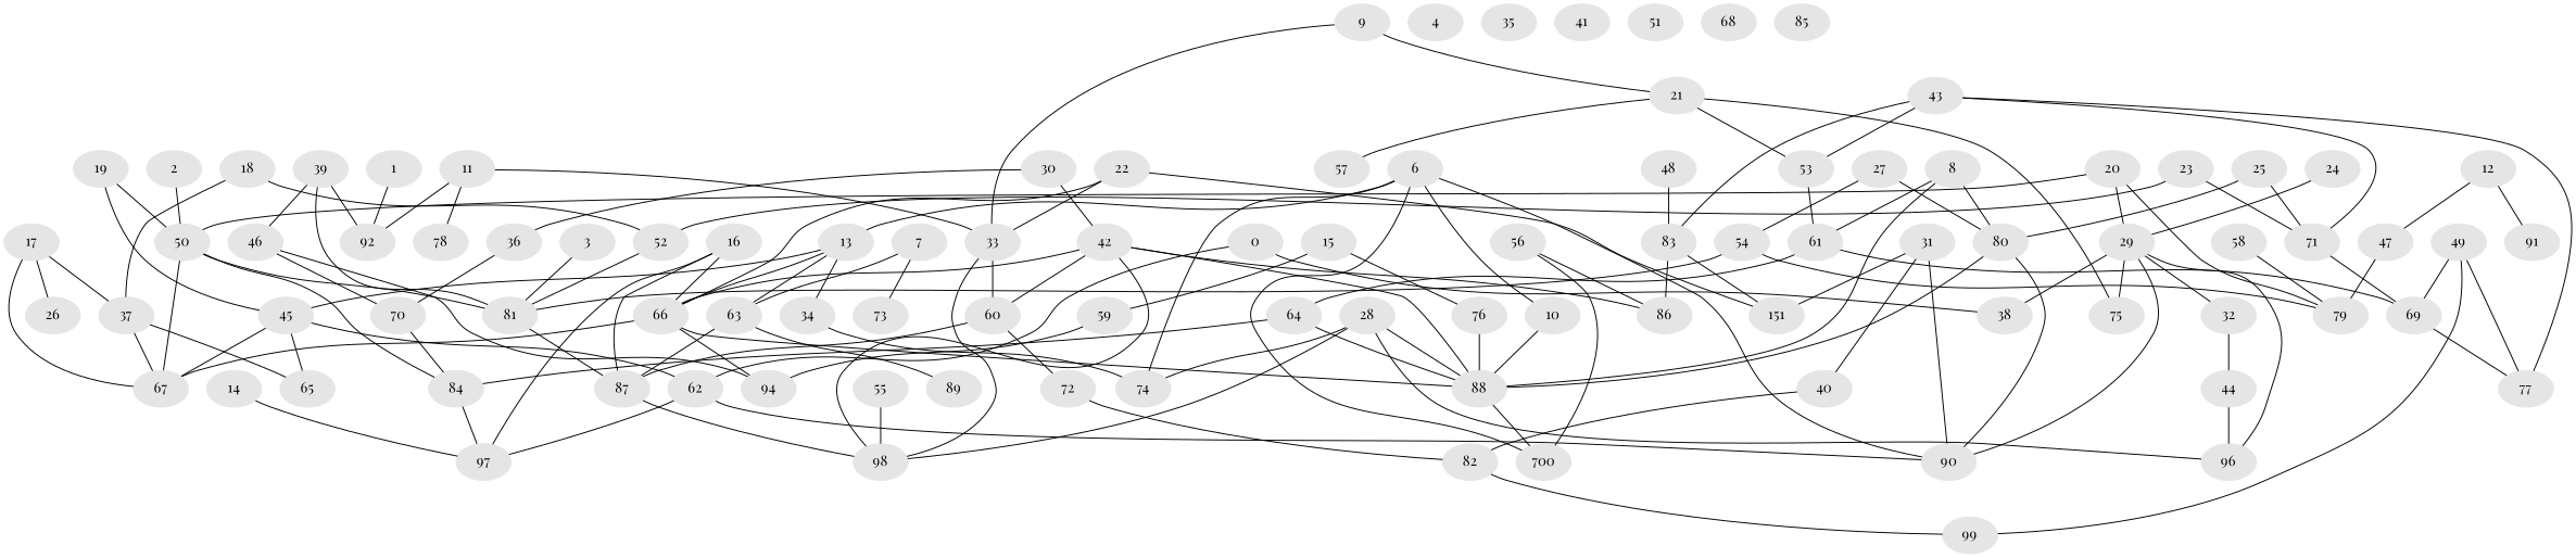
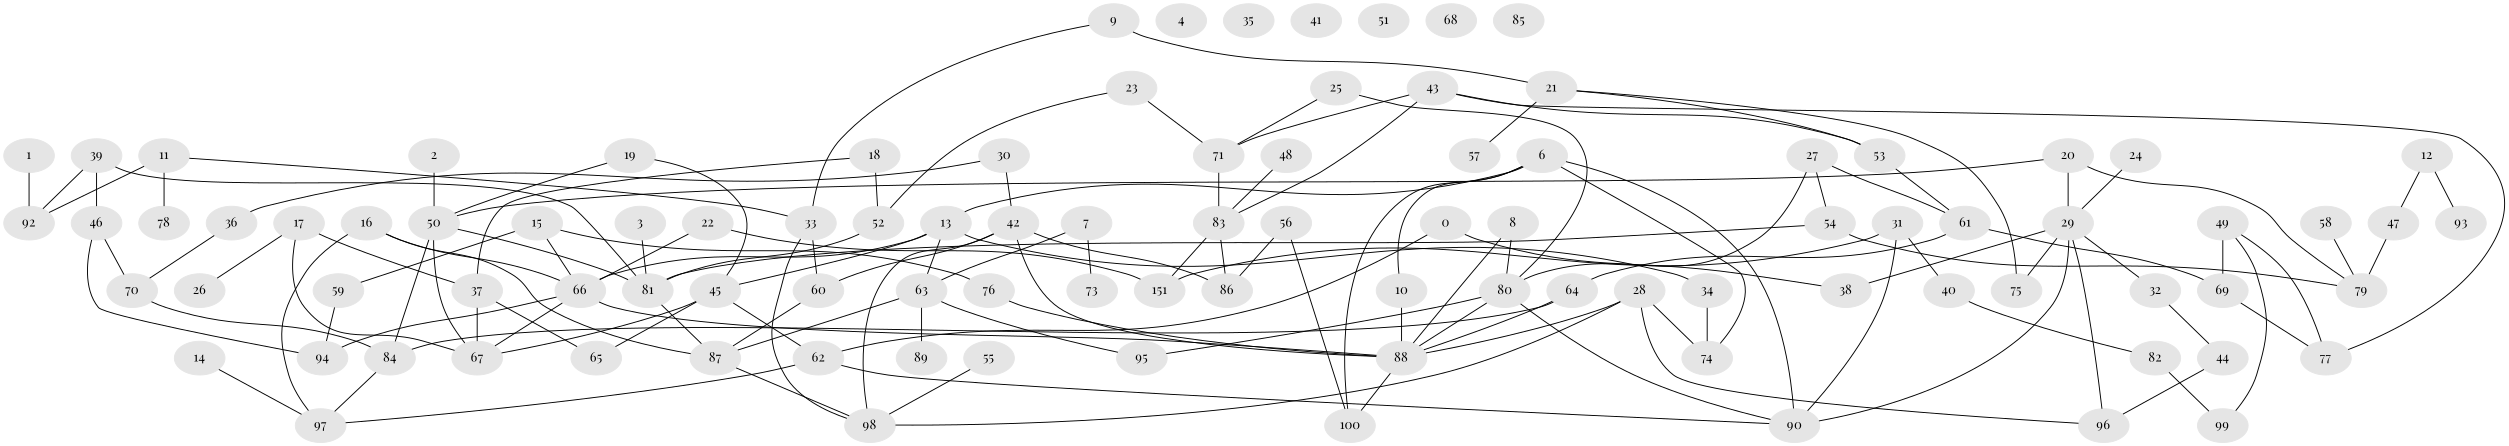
  graph {
    fontname="Playfair Display"
    node [color=gray90 fontname="Playfair Display" style=filled]
    edge [fontname="Playfair Display"]
    1
    92
    2
    50
    81
    67
    84
    3
    87
    4
    n11 [label=0]
    38
    62
    90
    97
    6
    10
    13
    74
-   100 [label=700]
+   100
    88
    63
    34
    45
    66
    7
    73
    89
+   95
    8
    61
    80
    69
    64
    9
    21
    33
    53
    57
    75
    98
    60
    11
    78
    12
    47
-   91
+   91 [label=93]
    79
    65
    94
    14
    15
    59
    76
    16
    17
    26
    37
    18
    52
    19
    20
    29
    96
    32
    22
    n67 [label=151]
    23
    71
    83
    24
    25
    27
    54
    28
    44
    30
    36
    42
    70
    86
    31
    40
    82
-   72
    35
    39
    46
    99
    41
    43
    77
    48
    49
    51
    55
    56
    58
    68
    85
    1 -- 92
    2 -- 50
    50 -- 81
    50 -- 67
    50 -- 84
    81 -- 87
    84 -- 97
    3 -- 81
    87 -- 98
    n11 -- 38
    n11 -- 62
    62 -- 90
    62 -- 97
    6 -- 90
    6 -- 10
    6 -- 13
    6 -- 74
    6 -- 100
    10 -- 88
    13 -- 63
    13 -- 34
    13 -- 45
    13 -- 66
    88 -- 100
    63 -- 87
    63 -- 89
+   63 -- 95
    34 -- 74
    45 -- 67
    45 -- 62
    45 -- 65
    66 -- 67
    66 -- 88
    66 -- 94
    7 -- 63
    7 -- 73
    8 -- 88
-   8 -- 61
+   27 -- 61
    8 -- 80
    61 -- 69
    61 -- 64
    80 -- 90
    80 -- 88
+   80 -- 95
    69 -- 77
    64 -- 84
    64 -- 88
    9 -- 21
    9 -- 33
    21 -- 53
    21 -- 57
    21 -- 75
    33 -- 98
    33 -- 60
    53 -- 61
    60 -- 87
-   60 -- 72
    11 -- 92
    11 -- 33
    11 -- 78
    12 -- 47
    12 -- 91
    47 -- 79
    14 -- 97
    15 -- 59
    15 -- 76
    59 -- 94
    76 -- 88
    16 -- 87
    16 -- 97
    16 -- 66
    17 -- 67
    17 -- 26
    17 -- 37
    37 -- 67
    37 -- 65
    18 -- 37
    18 -- 52
    52 -- 81
    19 -- 50
    19 -- 45
    20 -- 50
    20 -- 79
    20 -- 29
    29 -- 38
    29 -- 90
    29 -- 75
    29 -- 96
    29 -- 32
    32 -- 44
    22 -- 66
-   22 -- 33
    22 -- n67
    23 -- 52
    23 -- 71
-   71 -- 69
+   71 -- 83
    83 -- n67
    83 -- 86
    24 -- 29
    25 -- 80
    25 -- 71
    27 -- 80
    27 -- 54
    54 -- 81
    54 -- 79
    28 -- 74
    28 -- 88
    28 -- 98
    28 -- 96
    44 -- 96
    30 -- 36
    30 -- 42
    36 -- 70
    42 -- 88
-   42 -- 66
+   15 -- 66
    42 -- 98
    42 -- 60
    42 -- 86
    70 -- 84
    31 -- 90
    31 -- n67
    31 -- 40
    40 -- 82
    82 -- 99
-   72 -- 82
    39 -- 92
    39 -- 81
    39 -- 46
    46 -- 94
    46 -- 70
    43 -- 53
    43 -- 71
    43 -- 83
    43 -- 77
    48 -- 83
    49 -- 69
    49 -- 99
    49 -- 77
    55 -- 98
    56 -- 100
    56 -- 86
    58 -- 79
  }
